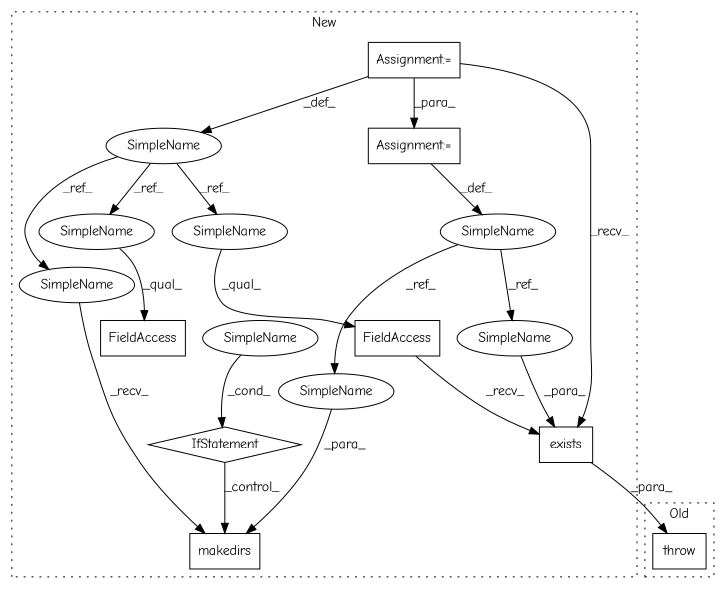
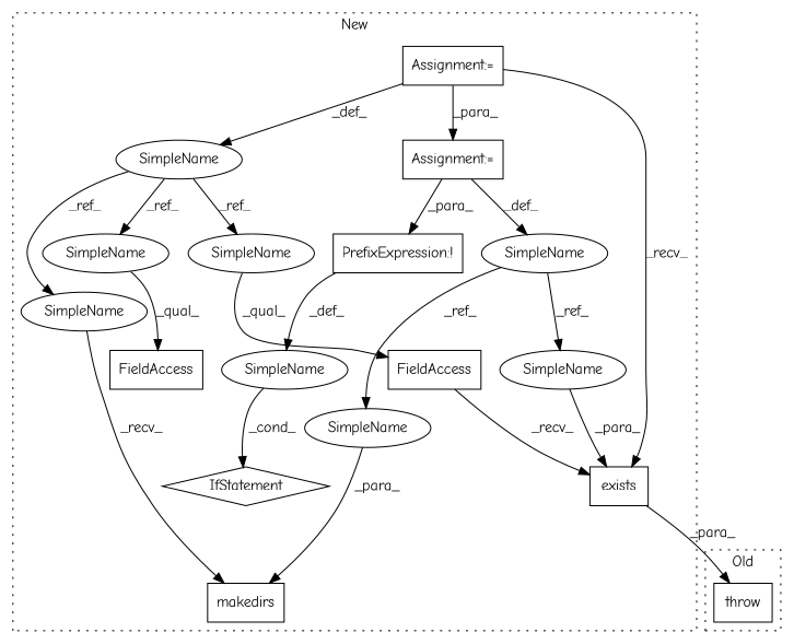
  digraph {
    fontname="Comic Neue"
    node [a=42 fontname="Comic Neue" l=2 s=9670 shape=box]
    edge [fontname="Comic Neue"]
    n1 [a=32 l="9,1" label=makedirs s="9943,9958"]
    n2 [label=SimpleName shape=ellipse]
    n3 [a=22 l=7 label=FieldAccess s=9908]
    n4 [l=6 label=SimpleName s=9863 shape=ellipse]
    n5 [a=32 l="7,1" label=exists s="9916,9929"]
+   n6 [a=38 l=1 label="PrefixExpression:!" s=9907]
    n7 [a=22 l=7 label=FieldAccess s=9760]
    n8 [label=SimpleName shape=ellipse l="" s=""]
    n9 [a=25 l="4,2" label=IfStatement s="9903,9930" shape=diamond]
    n10 [a=7 label="Assignment:="]
    n11 [a=7 l=1 label="Assignment:=" s=9869]
    n12 [label=SimpleName s=9908 shape=ellipse]
    n13 [label=SimpleName s=9760 shape=ellipse]
    n14 [label=SimpleName s=9940 shape=ellipse]
    n15 [l=6 label=SimpleName s=9952 shape=ellipse]
    n16 [l=6 label=SimpleName s=9923 shape=ellipse]
    n17 [a=53 l=6 label=throw s=9614]
    subgraph cluster_1 {
      label=New
      style=dotted
      n1
      n2
      n3
      n4
      n5
+     n6
      n7
      n8
      n9
      n10
      n11
      n12
      n13
      n14
      n15
      n16
    }
    subgraph cluster_2 {
      label=Old
      style=dotted
      n17
    }
    n2 -> n12 [label=_ref_]
    n2 -> n13 [label=_ref_]
    n2 -> n14 [label=_ref_]
    n3 -> n5 [label=_recv_]
    n4 -> n15 [label=_ref_]
    n4 -> n16 [label=_ref_]
    n5 -> n17 [label=_para_]
+   n6 -> n8 [label=_def_]
    n8 -> n9 [label=_cond_]
-   n9 -> n1 [label=_control_]
    n10 -> n2 [label=_def_]
    n10 -> n5 [label=_recv_]
    n10 -> n11 [label=_para_]
    n11 -> n4 [label=_def_]
+   n11 -> n6 [label=_para_]
    n12 -> n3 [label=_qual_]
    n13 -> n7 [label=_qual_]
    n14 -> n1 [label=_recv_]
    n15 -> n1 [label=_para_]
    n16 -> n5 [label=_para_]
  }
